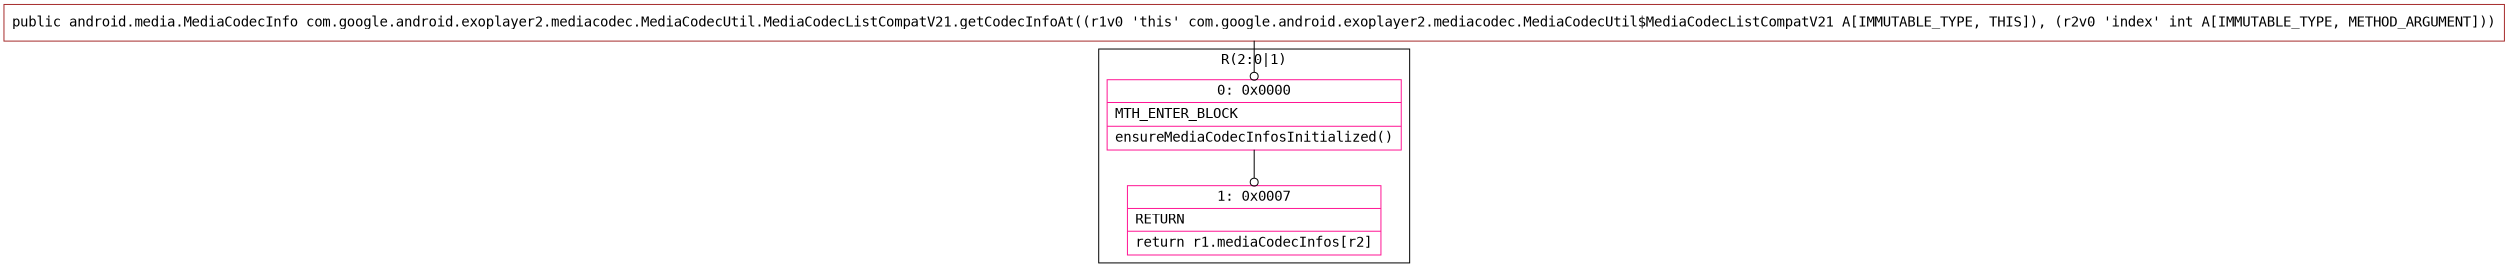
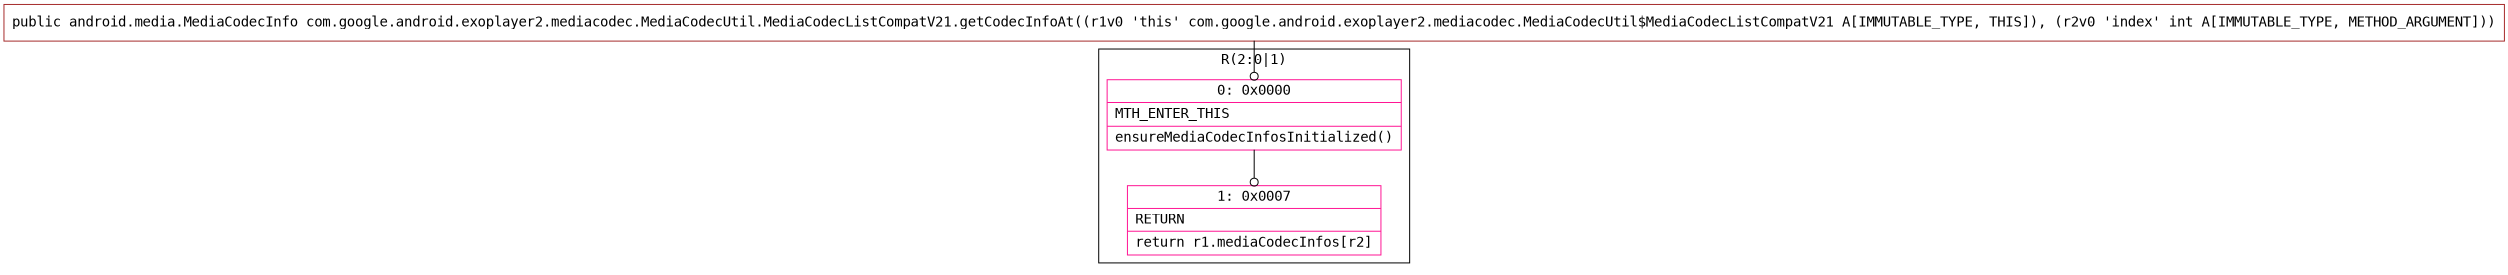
  digraph {
    fontname="DejaVu Sans Mono"
    node [color=deeppink shape=record fontname="DejaVu Sans Mono"]
    edge [arrowhead=odot fontname="DejaVu Sans Mono"]
-   n1 [label="{0\:\ 0x0000|MTH_ENTER_BLOCK\l|ensureMediaCodecInfosInitialized()\l}"]
+   n1 [label="{0\:\ 0x0000|MTH_ENTER_THIS\l|ensureMediaCodecInfosInitialized()\l}"]
    n2 [label="{1\:\ 0x0007|RETURN\l|return r1.mediaCodecInfos[r2]\l}"]
    n3 [label="{public android.media.MediaCodecInfo com.google.android.exoplayer2.mediacodec.MediaCodecUtil.MediaCodecListCompatV21.getCodecInfoAt((r1v0 'this' com.google.android.exoplayer2.mediacodec.MediaCodecUtil$MediaCodecListCompatV21 A[IMMUTABLE_TYPE, THIS]), (r2v0 'index' int A[IMMUTABLE_TYPE, METHOD_ARGUMENT])) }" color=brown]
    subgraph cluster_1 {
      label="R(2:0|1)"
      n1
      n2
    }
    n1 -> n2
    n3 -> n1
  }
